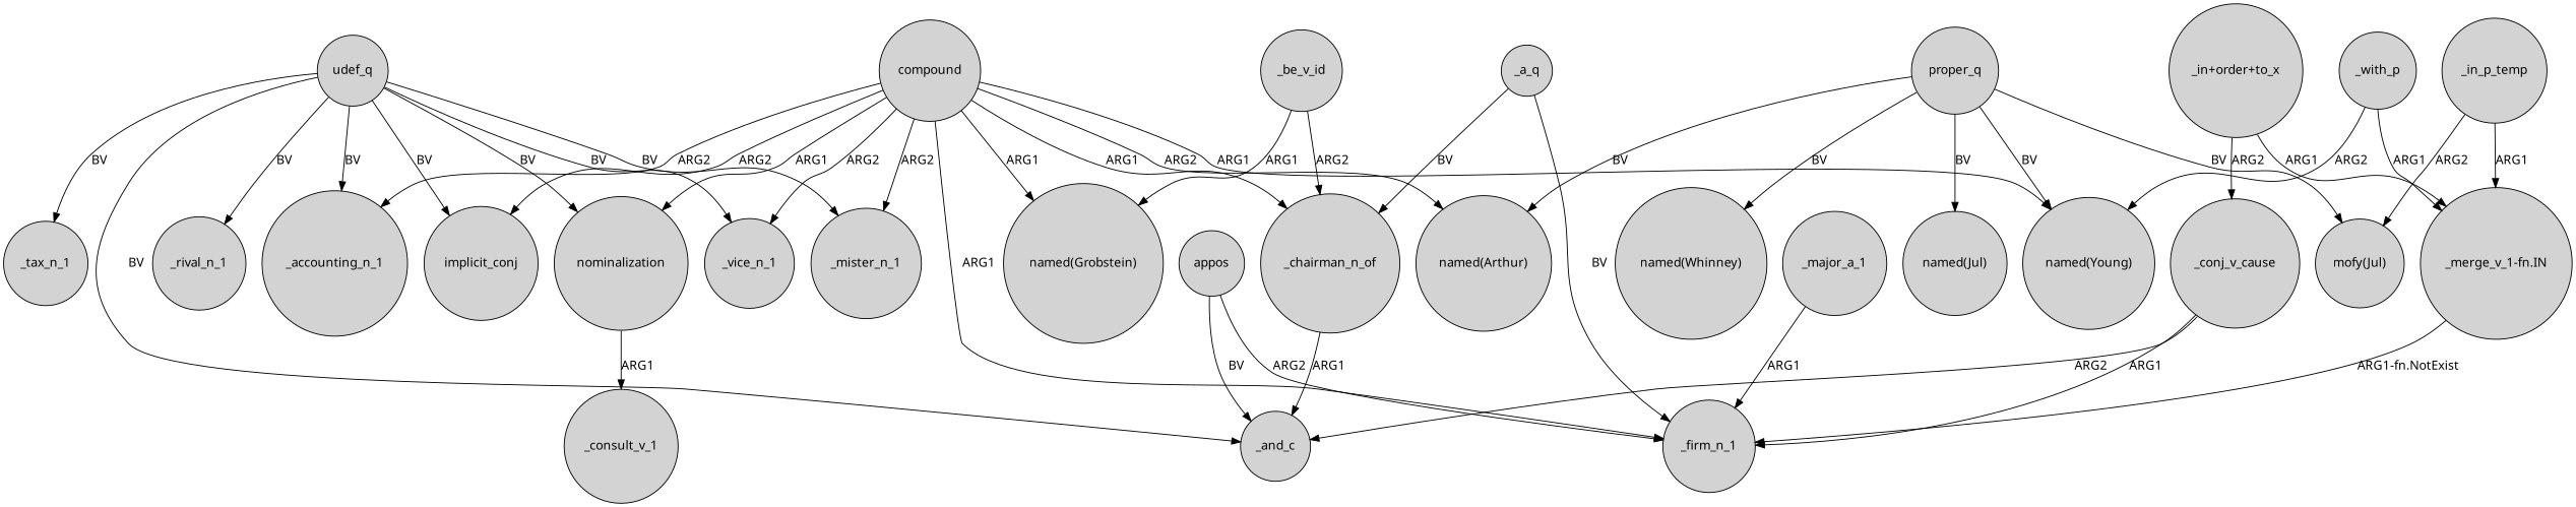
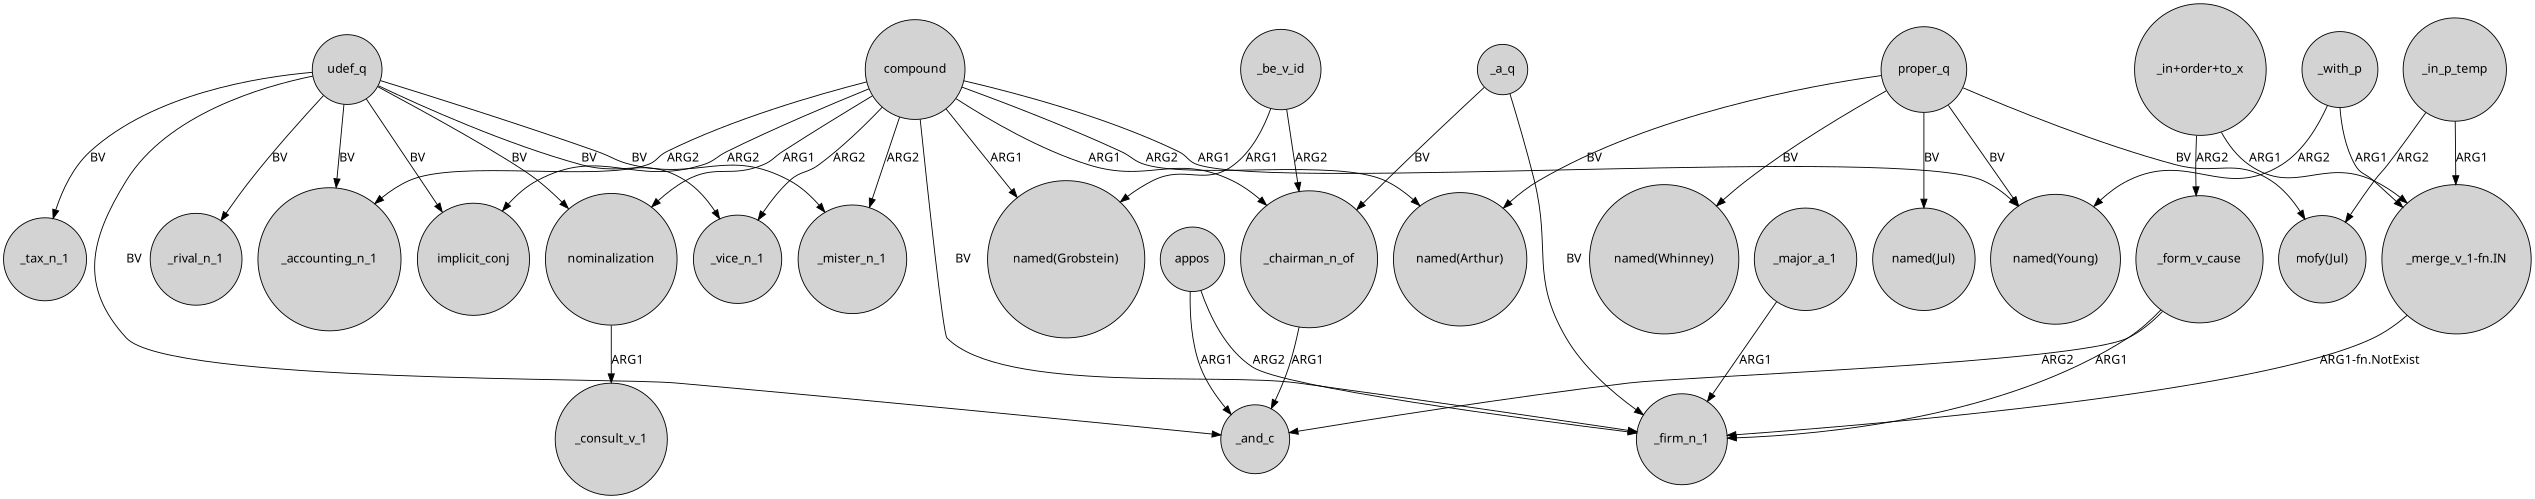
  digraph {
    fontname="Noto Sans"
    node [fontname="Noto Sans" shape=circle style=filled]
    edge [fontname="Noto Sans"]
    compound
    _vice_n_1
    implicit_conj
    _chairman_n_of
    _firm_n_1
    _mister_n_1
    "named(Young)"
    "named(Grobstein)"
    nominalization
    "named(Arthur)"
    _accounting_n_1
    _and_c
    _consult_v_1
    proper_q
    "mofy(Jul)"
    "named(Whinney)"
    n17 [label="named(Jul)"]
    "_in+order+to_x"
    "_merge_v_1-fn.IN"
-   _form_v_cause [label=_conj_v_cause]
+   _form_v_cause
    appos
    _a_q
    _in_p_temp
    udef_q
    _rival_n_1
    _tax_n_1
    _with_p
    _be_v_id
    _major_a_1
    compound -> _vice_n_1 [label=ARG2]
    compound -> implicit_conj [label=ARG2]
    compound -> _chairman_n_of [label=ARG1]
-   compound -> _firm_n_1 [label=ARG1]
+   compound -> _firm_n_1 [label=BV]
    compound -> _mister_n_1 [label=ARG2]
    compound -> "named(Young)" [label=ARG1]
    compound -> "named(Grobstein)" [label=ARG1]
    compound -> nominalization [label=ARG1]
    compound -> "named(Arthur)" [label=ARG2]
    compound -> _accounting_n_1 [label=ARG2]
    _chairman_n_of -> _and_c [label=ARG1]
    nominalization -> _consult_v_1 [label=ARG1]
    proper_q -> "named(Young)" [label=BV]
    proper_q -> "named(Arthur)" [label=BV]
    proper_q -> "mofy(Jul)" [label=BV]
    proper_q -> "named(Whinney)" [label=BV]
    proper_q -> n17 [label=BV]
    "_in+order+to_x" -> "_merge_v_1-fn.IN" [label=ARG1]
    "_in+order+to_x" -> _form_v_cause [label=ARG2]
    "_merge_v_1-fn.IN" -> _firm_n_1 [label="ARG1-fn.NotExist"]
    _form_v_cause -> _firm_n_1 [label=ARG1]
    _form_v_cause -> _and_c [label=ARG2]
    appos -> _firm_n_1 [label=ARG2]
-   appos -> _and_c [label=BV]
+   appos -> _and_c [label=ARG1]
    _a_q -> _chairman_n_of [label=BV]
    _a_q -> _firm_n_1 [label=BV]
    _in_p_temp -> "mofy(Jul)" [label=ARG2]
    _in_p_temp -> "_merge_v_1-fn.IN" [label=ARG1]
    udef_q -> _vice_n_1 [label=BV]
    udef_q -> implicit_conj [label=BV]
    udef_q -> _mister_n_1 [label=BV]
    udef_q -> nominalization [label=BV]
    udef_q -> _accounting_n_1 [label=BV]
    udef_q -> _and_c [label=BV]
    udef_q -> _rival_n_1 [label=BV]
    udef_q -> _tax_n_1 [label=BV]
    _with_p -> "named(Young)" [label=ARG2]
    _with_p -> "_merge_v_1-fn.IN" [label=ARG1]
    _be_v_id -> _chairman_n_of [label=ARG2]
    _be_v_id -> "named(Grobstein)" [label=ARG1]
    _major_a_1 -> _firm_n_1 [label=ARG1]
  }
